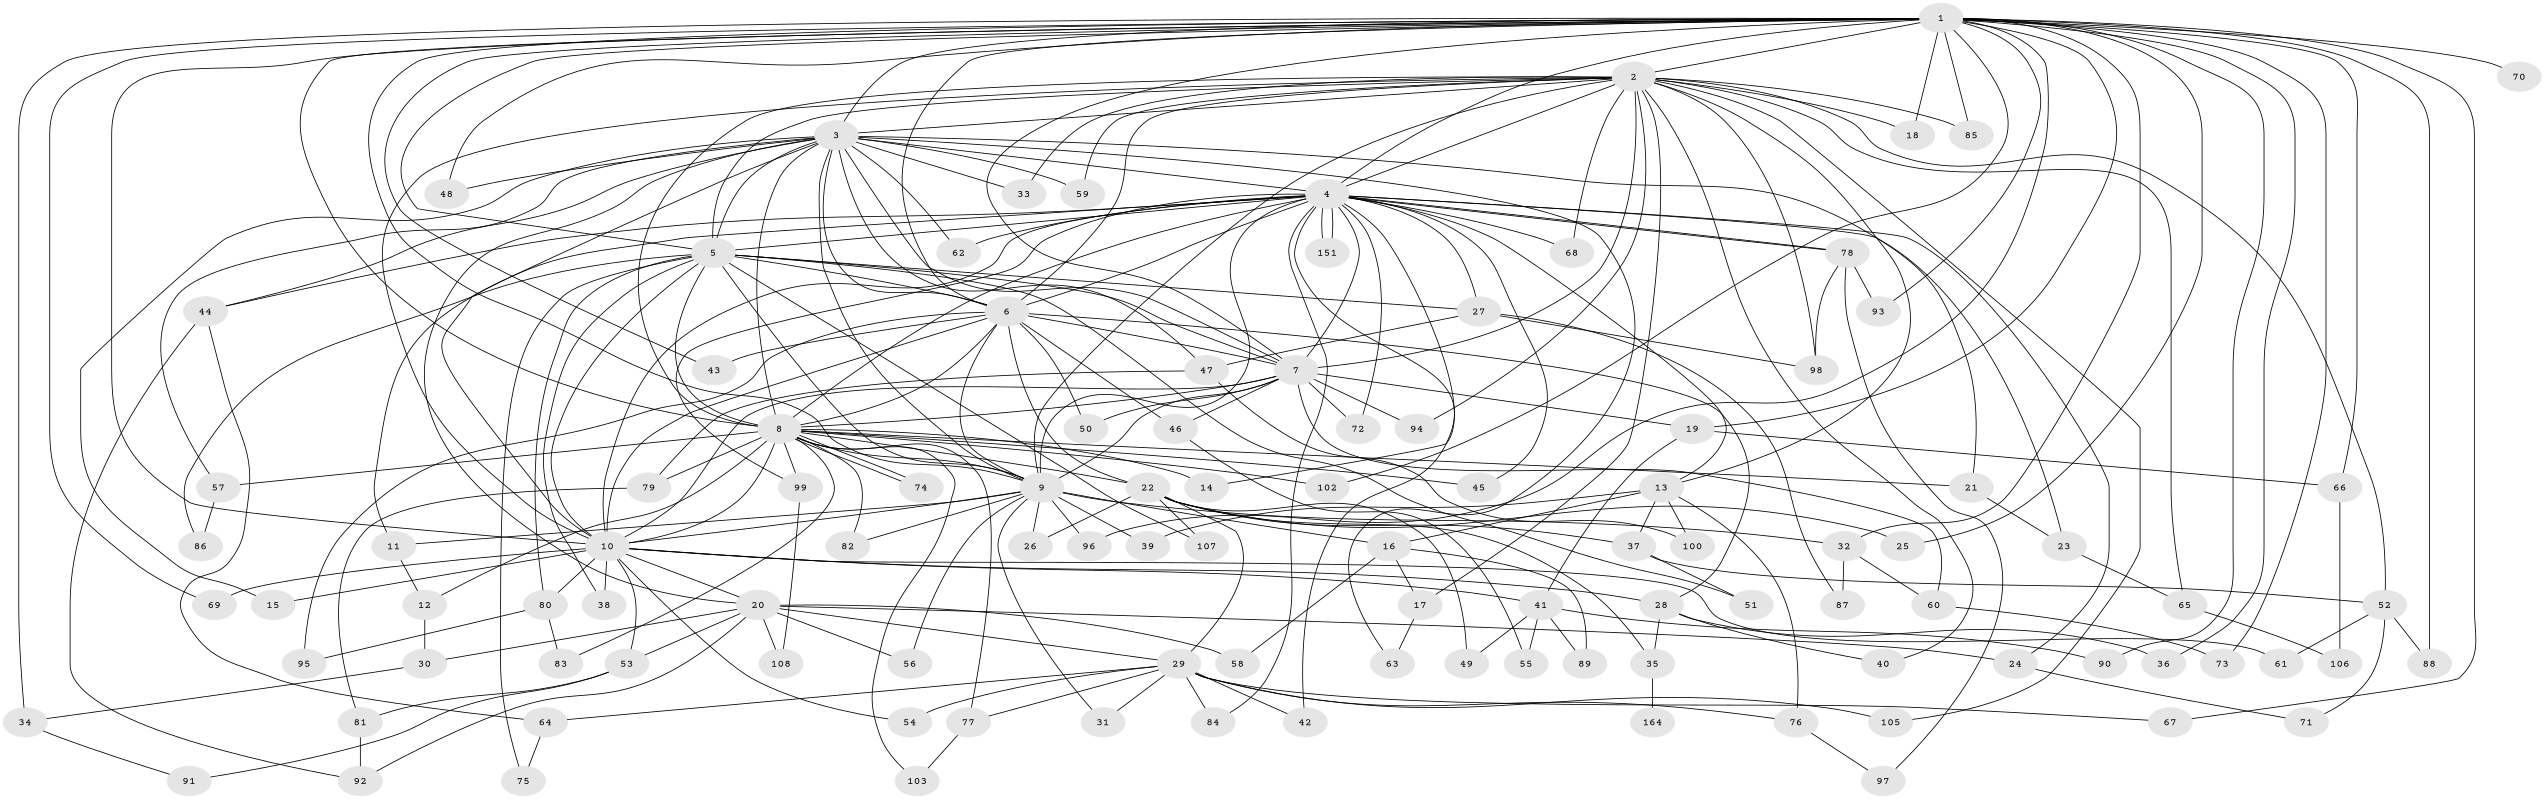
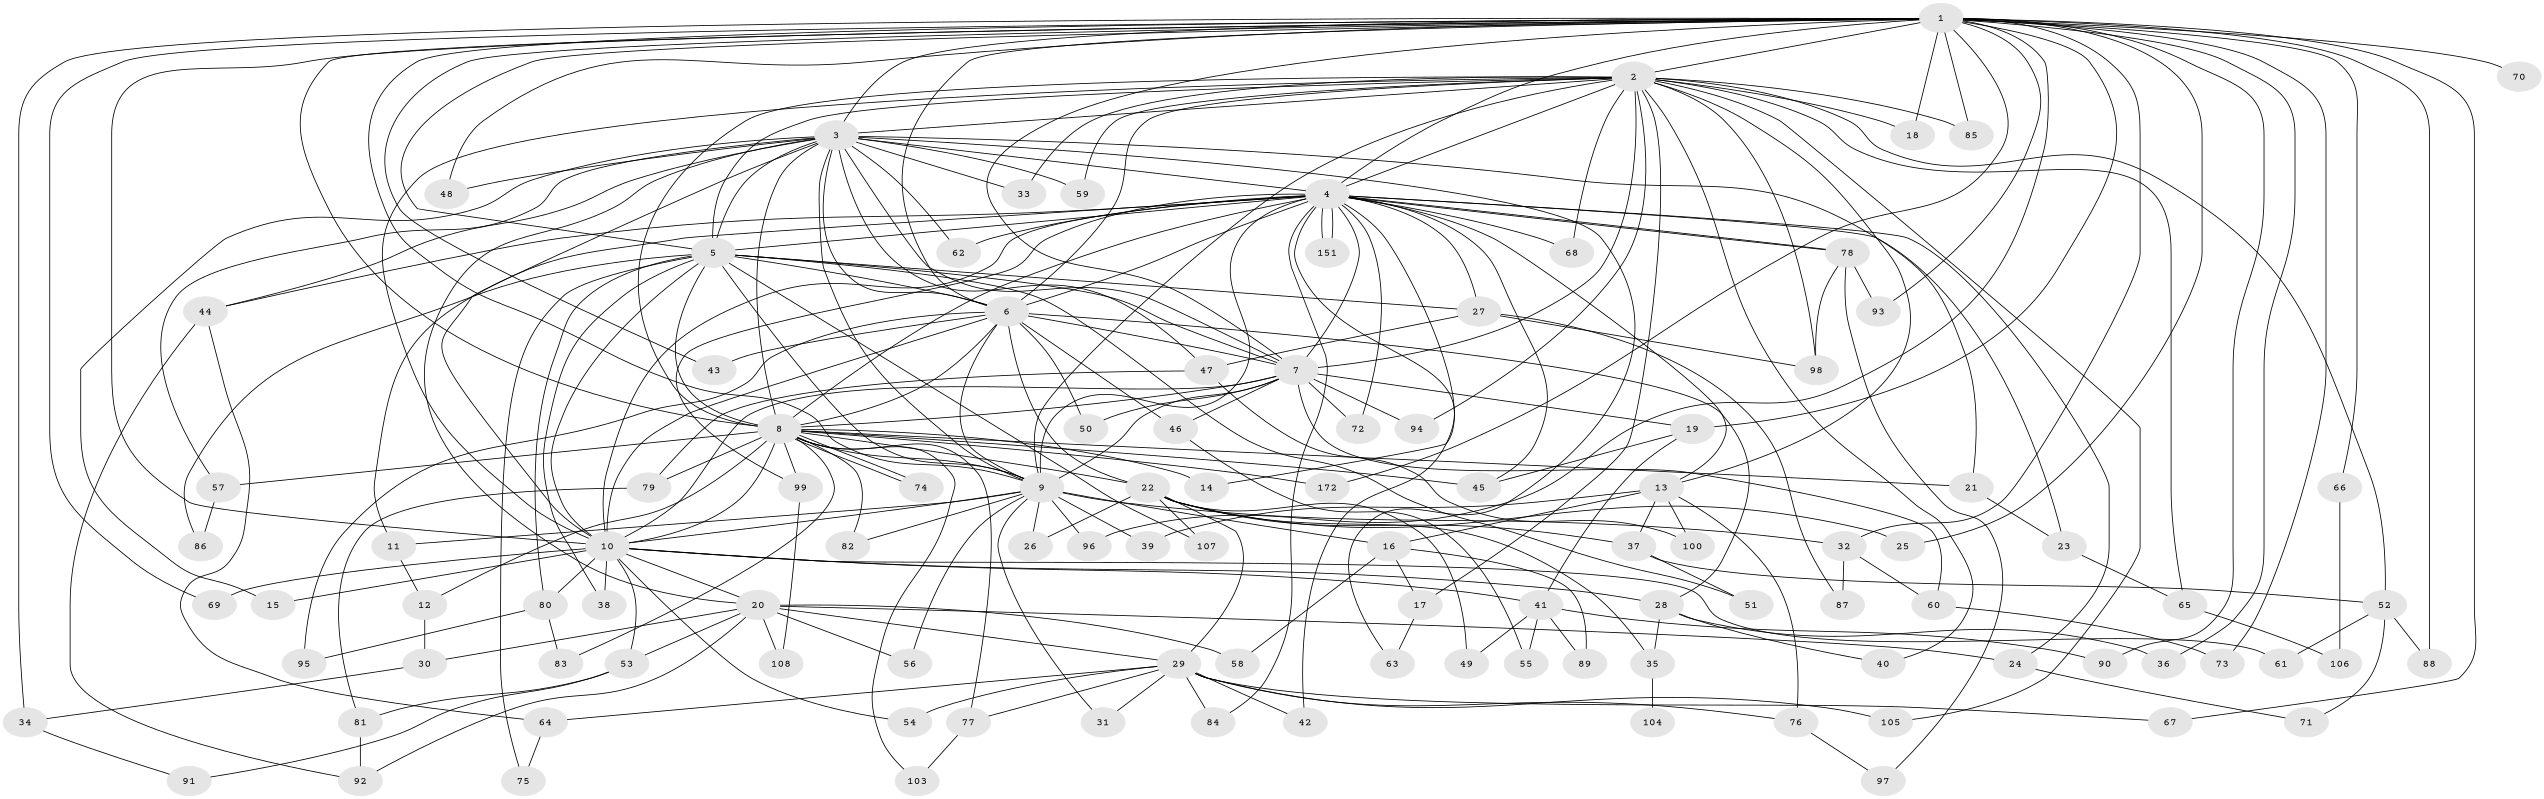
  graph {
    fontname="Courier Prime"
    node [color=gray90 fontname="Courier Prime" style=filled]
    edge [fontname="Courier Prime"]
    1
    2
    3
    4
    5
    6
    7
    8
    9
    10
    18
    19
    25
    32
    34
    36
    43
    48
    66
    67
    69
    70
    73
    85
    88
    90
    93
    96
-   102
+   102 [label=172]
    13
    17
    33
    40
    52
    59
    65
    68
    94
    98
    105
    15
    20
    21
    44
    47
    57
    62
    63
    11
    14
    23
    24
    27
    42
    45
    72
    78
    84
    99
    n60 [label=151]
    38
    51
    75
    80
    86
    107
    22
    28
    46
    50
    95
    60
    12
    74
    77
    79
    82
    83
    103
    16
    26
    31
    39
    56
    41
    53
    54
    61
    87
    91
    106
    37
    76
    100
    71
    30
    58
    29
    92
    108
    64
    97
    35
    49
    55
    81
    89
-   104 [label=164]
+   104
    1 -- 2
    1 -- 3
    1 -- 4
    1 -- 5
    1 -- 6
    1 -- 7
    1 -- 8
    1 -- 9
    1 -- 10
    1 -- 18
    1 -- 19
    1 -- 25
    1 -- 32
    1 -- 34
    1 -- 36
    1 -- 43
    1 -- 48
    1 -- 66
    1 -- 67
    1 -- 69
    1 -- 70
    1 -- 73
    1 -- 85
    1 -- 88
    1 -- 90
    1 -- 93
    1 -- 96
    1 -- 102
    2 -- 3
    2 -- 4
    2 -- 5
    2 -- 6
    2 -- 7
    2 -- 8
    2 -- 9
    2 -- 10
    2 -- 18
    2 -- 85
    2 -- 13
    2 -- 17
    2 -- 33
    2 -- 40
    2 -- 52
    2 -- 59
    2 -- 65
    2 -- 68
    2 -- 94
    2 -- 98
    2 -- 105
    3 -- 4
    3 -- 5
    3 -- 6
    3 -- 7
    3 -- 8
    3 -- 9
    3 -- 10
    3 -- 48
    3 -- 33
    3 -- 59
    3 -- 15
    3 -- 20
    3 -- 21
    3 -- 44
    3 -- 47
    3 -- 57
    3 -- 62
    3 -- 63
    4 -- 5
    4 -- 6
    4 -- 7
    4 -- 8
    4 -- 9
    4 -- 10
    4 -- 13
    4 -- 68
    4 -- 44
    4 -- 62
    4 -- 11
    4 -- 14
    4 -- 23
    4 -- 24
    4 -- 27
    4 -- 42
    4 -- 45
    4 -- 72
    4 -- 78
    4 -- 78
    4 -- 84
    4 -- 99
    4 -- n60
    4 -- n60
    5 -- 6
    5 -- 7
    5 -- 8
    5 -- 9
    5 -- 10
    5 -- 27
    5 -- 38
    5 -- 51
    5 -- 75
    5 -- 80
    5 -- 86
    5 -- 107
    6 -- 7
    6 -- 8
    6 -- 9
    6 -- 10
    6 -- 43
    6 -- 22
    6 -- 28
    6 -- 46
    6 -- 50
    6 -- 95
    7 -- 8
    7 -- 9
    7 -- 10
    7 -- 19
    7 -- 94
    7 -- 72
    7 -- 46
    7 -- 50
    7 -- 60
    8 -- 9
    8 -- 10
    8 -- 102
    8 -- 21
    8 -- 57
    8 -- 14
    8 -- 45
    8 -- 99
    8 -- 22
    8 -- 12
    8 -- 74
    8 -- 74
    8 -- 77
    8 -- 79
    8 -- 82
    8 -- 83
    8 -- 103
    9 -- 10
    9 -- 32
    9 -- 96
    9 -- 11
    9 -- 82
    9 -- 16
    9 -- 26
    9 -- 31
    9 -- 39
    9 -- 56
    10 -- 69
    10 -- 15
    10 -- 20
    10 -- 38
    10 -- 80
    10 -- 28
    10 -- 41
    10 -- 53
    10 -- 54
    10 -- 61
-   19 -- 66
+   19 -- 45
    19 -- 41
    32 -- 60
    32 -- 87
    34 -- 91
    66 -- 106
    13 -- 16
    13 -- 39
    13 -- 37
    13 -- 76
    13 -- 100
    17 -- 63
    52 -- 88
    52 -- 61
    52 -- 71
    65 -- 106
    20 -- 24
    20 -- 56
    20 -- 53
    20 -- 30
    20 -- 58
    20 -- 29
    20 -- 92
    20 -- 108
    21 -- 23
    44 -- 92
    44 -- 64
    47 -- 79
    47 -- 100
    57 -- 86
    11 -- 12
    23 -- 65
    24 -- 71
    27 -- 98
    27 -- 47
    27 -- 87
    78 -- 93
    78 -- 98
    78 -- 97
    99 -- 108
    80 -- 95
    80 -- 83
    22 -- 25
    22 -- 107
    22 -- 26
    22 -- 37
    22 -- 29
    22 -- 35
    22 -- 49
    28 -- 36
    28 -- 40
    28 -- 35
    46 -- 55
    60 -- 73
    12 -- 30
    77 -- 103
    79 -- 81
    16 -- 17
    16 -- 58
    16 -- 89
    41 -- 90
    41 -- 49
    41 -- 55
    41 -- 89
    53 -- 91
    53 -- 81
    37 -- 52
    37 -- 51
    76 -- 97
    30 -- 34
    29 -- 67
    29 -- 105
    29 -- 42
    29 -- 84
    29 -- 77
    29 -- 31
    29 -- 54
    29 -- 76
    29 -- 64
    64 -- 75
    35 -- 104
    81 -- 92
  }
